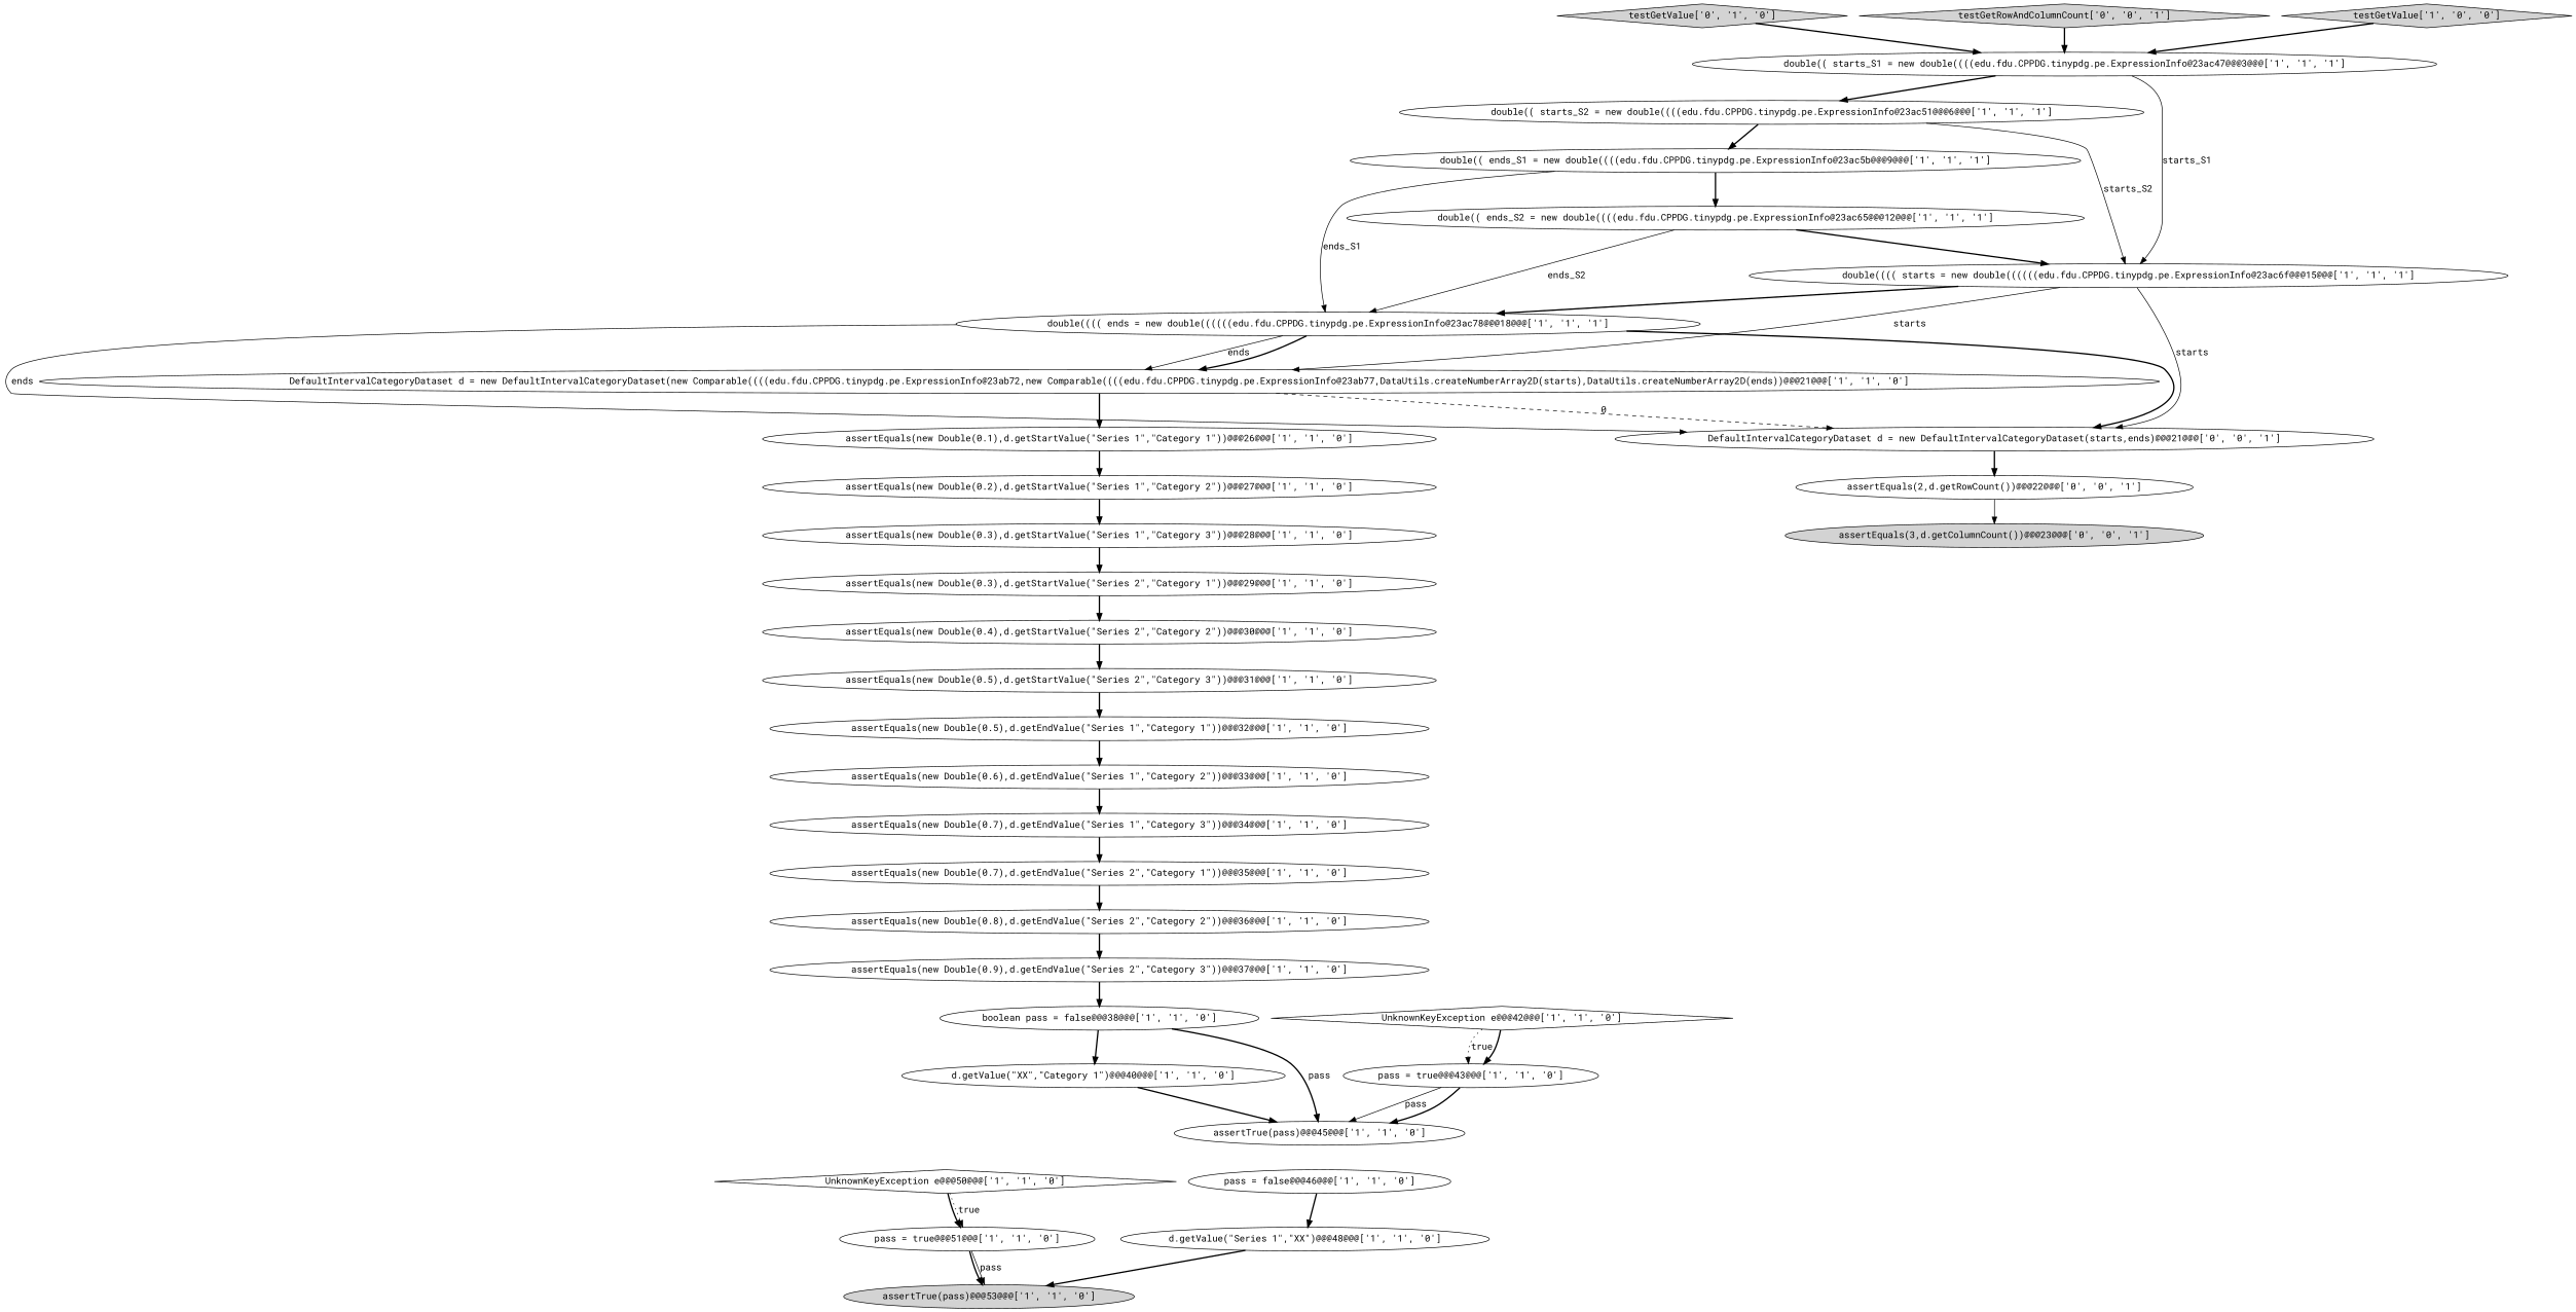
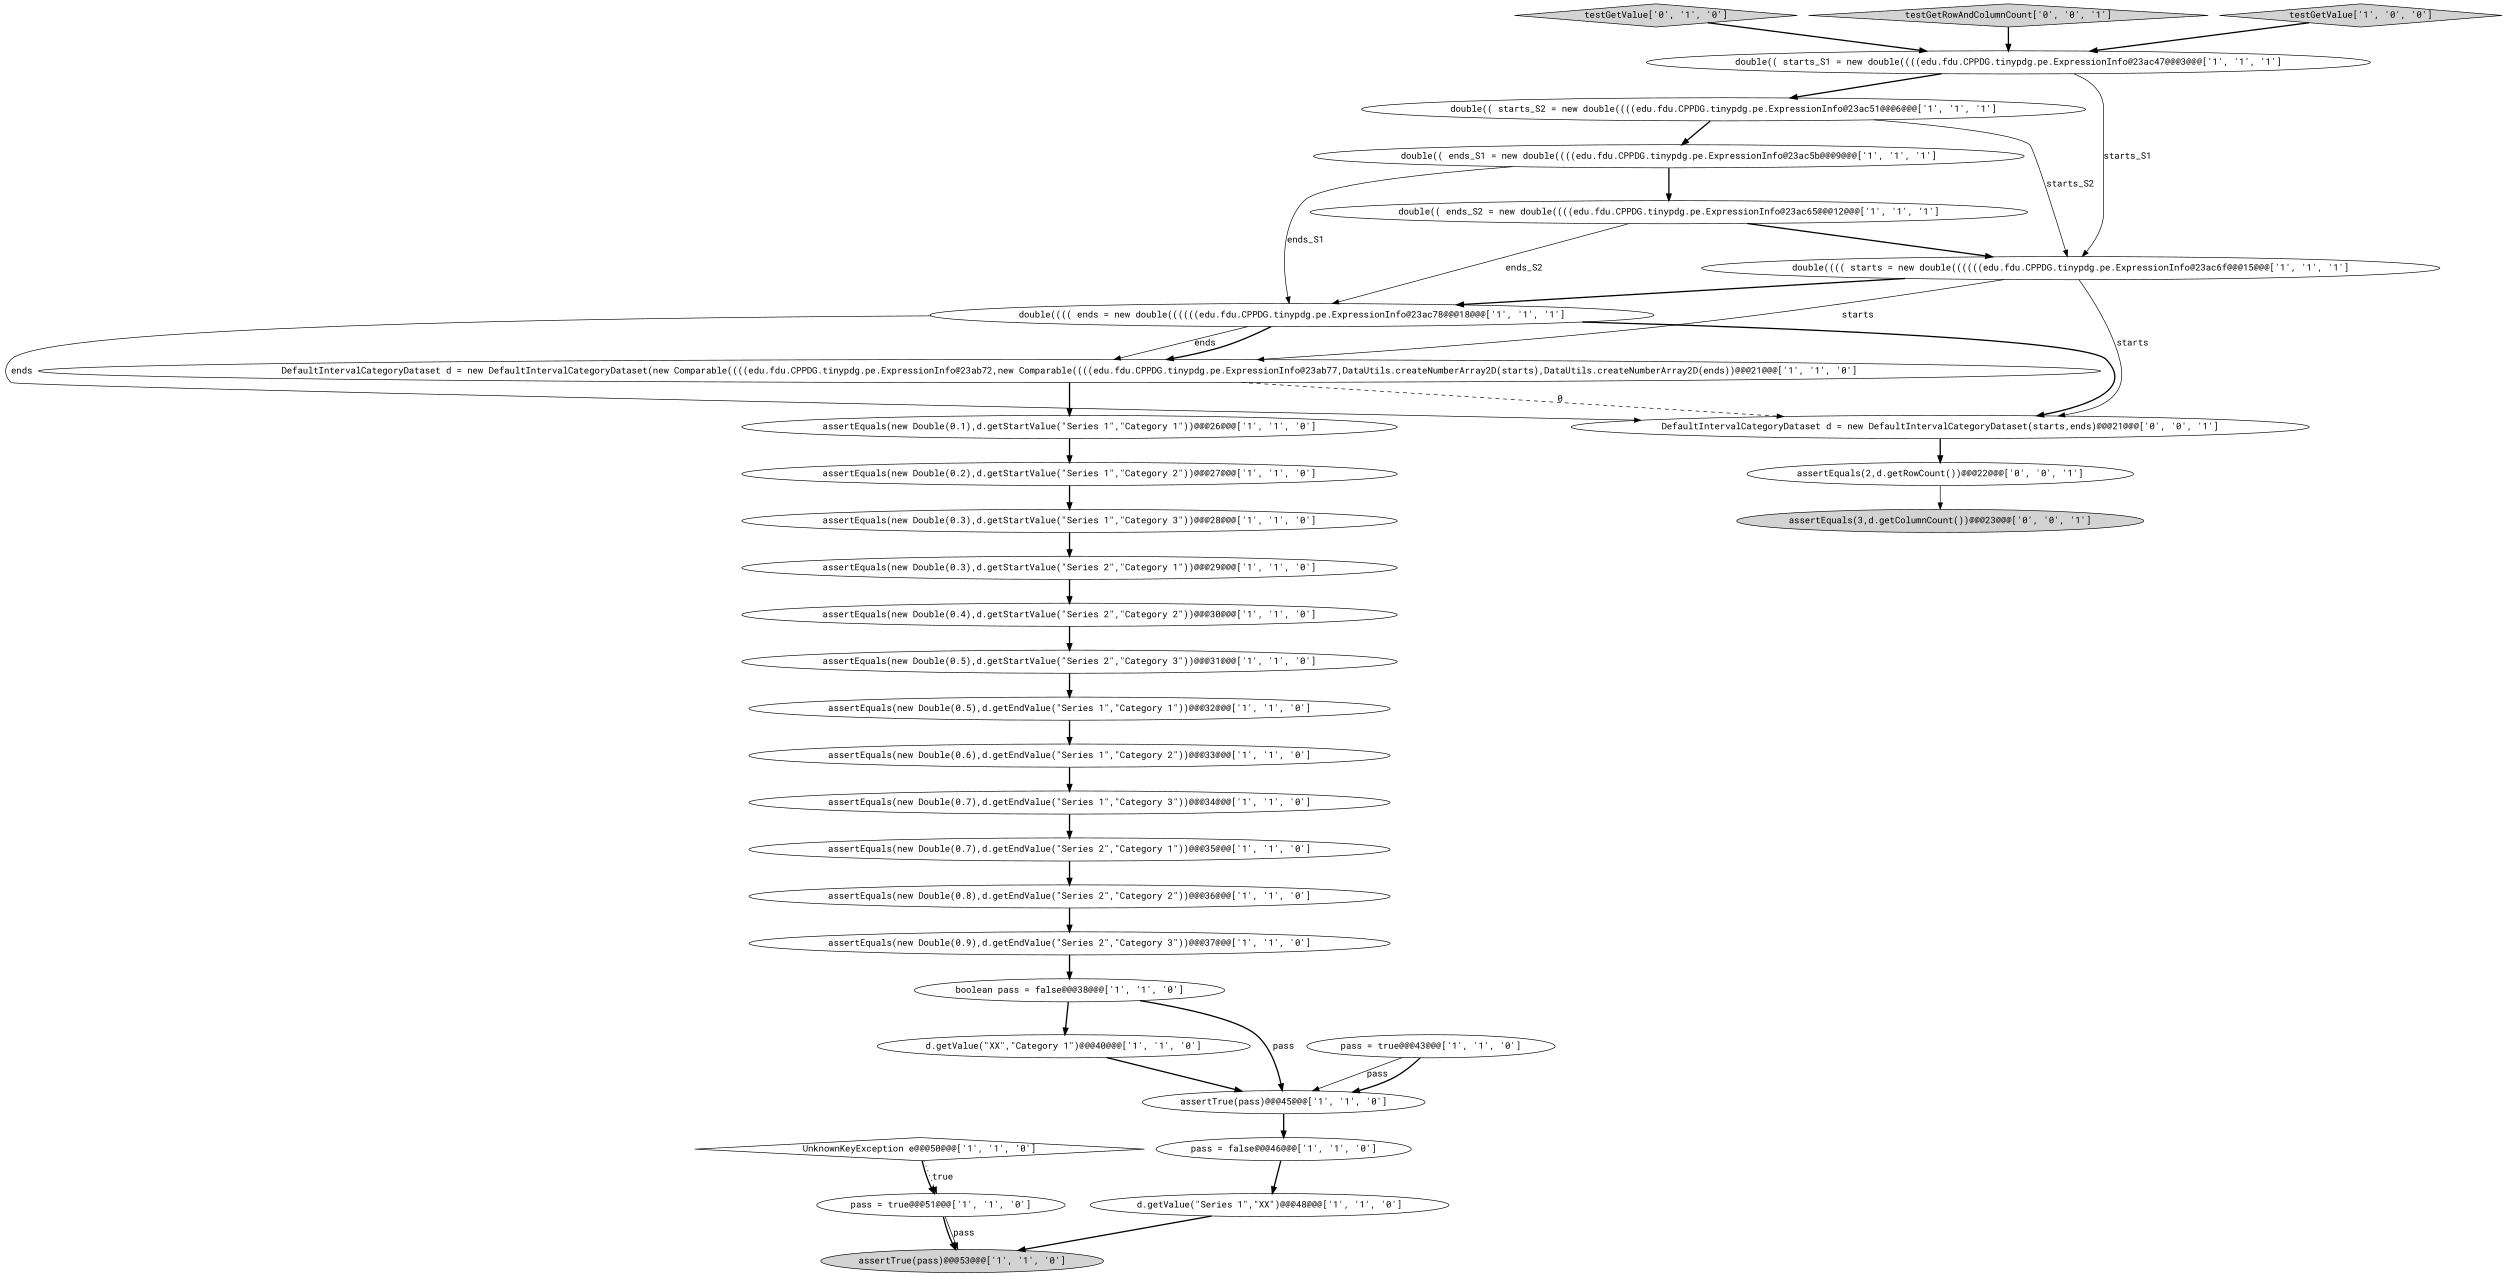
  digraph {
    fontname="Roboto Mono"
    node [fillcolor=white fontname="Roboto Mono" shape=ellipse style=filled]
    edge [fontname="Roboto Mono" style=bold]
    n1 [label="double(((( starts = new double((((((edu.fdu.CPPDG.tinypdg.pe.ExpressionInfo@23ac6f@@@15@@@['1', '1', '1']"]
    n2 [label="DefaultIntervalCategoryDataset d = new DefaultIntervalCategoryDataset(starts,ends)@@@21@@@['0', '0', '1']"]
    n3 [label="DefaultIntervalCategoryDataset d = new DefaultIntervalCategoryDataset(new Comparable((((edu.fdu.CPPDG.tinypdg.pe.ExpressionInfo@23ab72,new Comparable((((edu.fdu.CPPDG.tinypdg.pe.ExpressionInfo@23ab77,DataUtils.createNumberArray2D(starts),DataUtils.createNumberArray2D(ends))@@@21@@@['1', '1', '0']"]
    n4 [label="double(((( ends = new double((((((edu.fdu.CPPDG.tinypdg.pe.ExpressionInfo@23ac78@@@18@@@['1', '1', '1']"]
    n5 [label="assertEquals(2,d.getRowCount())@@@22@@@['0', '0', '1']"]
    n6 [label="assertEquals(new Double(0.1),d.getStartValue(\"Series 1\",\"Category 1\"))@@@26@@@['1', '1', '0']"]
    n7 [label="pass = true@@@51@@@['1', '1', '0']"]
    n8 [fillcolor=lightgray label="assertTrue(pass)@@@53@@@['1', '1', '0']"]
    n9 [fillcolor=lightgray label="assertEquals(3,d.getColumnCount())@@@23@@@['0', '0', '1']"]
    n10 [label="d.getValue(\"XX\",\"Category 1\")@@@40@@@['1', '1', '0']"]
    n11 [label="assertTrue(pass)@@@45@@@['1', '1', '0']"]
    n12 [label="pass = false@@@46@@@['1', '1', '0']"]
    n13 [label="d.getValue(\"Series 1\",\"XX\")@@@48@@@['1', '1', '0']"]
    n14 [fillcolor=lightgray label="testGetValue['0', '1', '0']" shape=diamond]
    n15 [label="double(( starts_S1 = new double((((edu.fdu.CPPDG.tinypdg.pe.ExpressionInfo@23ac47@@@3@@@['1', '1', '1']"]
    n16 [label="double(( starts_S2 = new double((((edu.fdu.CPPDG.tinypdg.pe.ExpressionInfo@23ac51@@@6@@@['1', '1', '1']"]
    n17 [label="assertEquals(new Double(0.2),d.getStartValue(\"Series 1\",\"Category 2\"))@@@27@@@['1', '1', '0']"]
    n18 [label="assertEquals(new Double(0.3),d.getStartValue(\"Series 1\",\"Category 3\"))@@@28@@@['1', '1', '0']"]
    n19 [label="assertEquals(new Double(0.3),d.getStartValue(\"Series 2\",\"Category 1\"))@@@29@@@['1', '1', '0']"]
    n20 [label="UnknownKeyException e@@@50@@@['1', '1', '0']" shape=diamond]
    n21 [label="double(( ends_S1 = new double((((edu.fdu.CPPDG.tinypdg.pe.ExpressionInfo@23ac5b@@@9@@@['1', '1', '1']"]
    n22 [label="double(( ends_S2 = new double((((edu.fdu.CPPDG.tinypdg.pe.ExpressionInfo@23ac65@@@12@@@['1', '1', '1']"]
    n23 [label="assertEquals(new Double(0.7),d.getEndValue(\"Series 2\",\"Category 1\"))@@@35@@@['1', '1', '0']"]
    n24 [label="assertEquals(new Double(0.8),d.getEndValue(\"Series 2\",\"Category 2\"))@@@36@@@['1', '1', '0']"]
    n25 [label="assertEquals(new Double(0.9),d.getEndValue(\"Series 2\",\"Category 3\"))@@@37@@@['1', '1', '0']"]
    n26 [label="pass = true@@@43@@@['1', '1', '0']"]
    n27 [label="boolean pass = false@@@38@@@['1', '1', '0']"]
    n28 [label="assertEquals(new Double(0.6),d.getEndValue(\"Series 1\",\"Category 2\"))@@@33@@@['1', '1', '0']"]
    n29 [label="assertEquals(new Double(0.7),d.getEndValue(\"Series 1\",\"Category 3\"))@@@34@@@['1', '1', '0']"]
    n30 [label="assertEquals(new Double(0.4),d.getStartValue(\"Series 2\",\"Category 2\"))@@@30@@@['1', '1', '0']"]
    n31 [label="assertEquals(new Double(0.5),d.getStartValue(\"Series 2\",\"Category 3\"))@@@31@@@['1', '1', '0']"]
    n32 [label="assertEquals(new Double(0.5),d.getEndValue(\"Series 1\",\"Category 1\"))@@@32@@@['1', '1', '0']"]
    n33 [fillcolor=lightgray label="testGetRowAndColumnCount['0', '0', '1']" shape=diamond]
    n34 [fillcolor=lightgray label="testGetValue['1', '0', '0']" shape=diamond]
-   n35 [label="UnknownKeyException e@@@42@@@['1', '1', '0']" shape=diamond]
    n1 -> n2 [label=starts style=solid]
    n1 -> n3 [label=starts style=solid]
    n1 -> n4
    n2 -> n5
    n3 -> n2 [label=0 style=dashed]
    n3 -> n6
    n4 -> n2
    n4 -> n2 [label=ends style=solid]
    n4 -> n3 [label=ends style=solid]
    n4 -> n3
    n5 -> n9 [style=solid]
    n6 -> n17
    n7 -> n8 [label=pass style=solid]
    n7 -> n8
    n10 -> n11
+   n11 -> n12
    n12 -> n13
    n13 -> n8
    n14 -> n15
    n15 -> n1 [label=starts_S1 style=solid]
    n15 -> n16
    n16 -> n1 [label=starts_S2 style=solid]
    n16 -> n21
    n17 -> n18
    n18 -> n19
    n19 -> n30
    n20 -> n7
    n20 -> n7 [label=true style=dotted]
    n21 -> n4 [label=ends_S1 style=solid]
    n21 -> n22
    n22 -> n1
    n22 -> n4 [label=ends_S2 style=solid]
    n23 -> n24
    n24 -> n25
    n25 -> n27
    n26 -> n11 [label=pass style=solid]
    n26 -> n11
    n27 -> n10
    n27 -> n11 [label=pass]
    n28 -> n29
    n29 -> n23
    n30 -> n31
    n31 -> n32
    n32 -> n28
    n33 -> n15
    n34 -> n15
-   n35 -> n26 [label=true style=dotted]
-   n35 -> n26
  }
